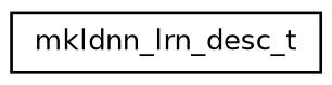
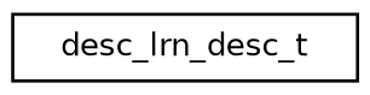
  digraph {
    rankdir=LR
-   n1 [color=black fillcolor=white fontname=Helvetica fontsize=10 height=0.2 label=mkldnn_lrn_desc_t shape=record style=filled width=0.4]
+   n1 [color=black fillcolor=white fontname=Helvetica fontsize=10 height=0.2 label=desc_lrn_desc_t shape=record style=filled width=0.4]
  }
